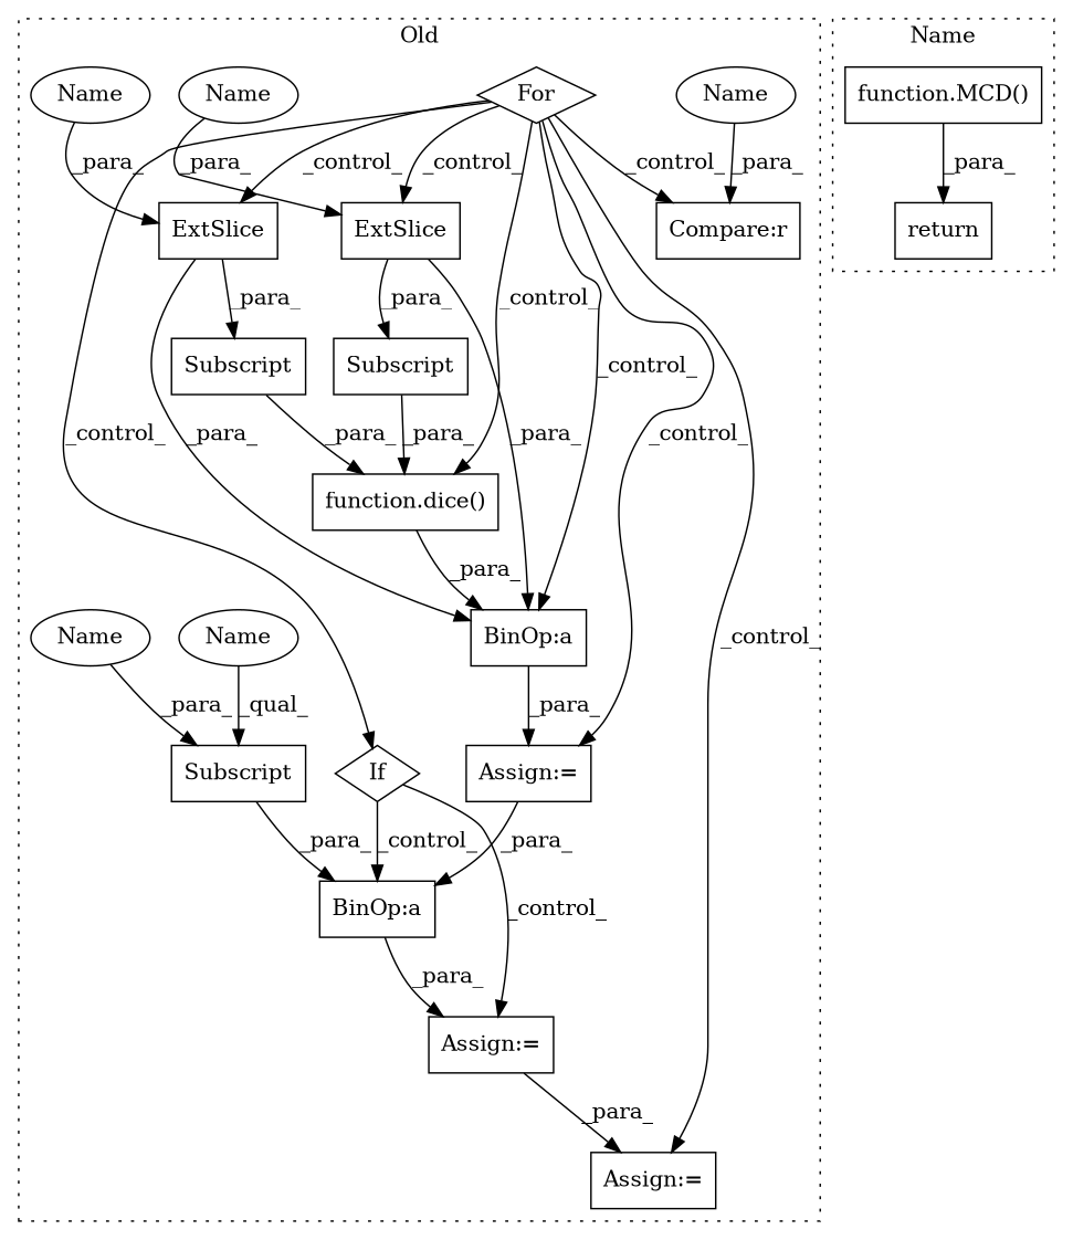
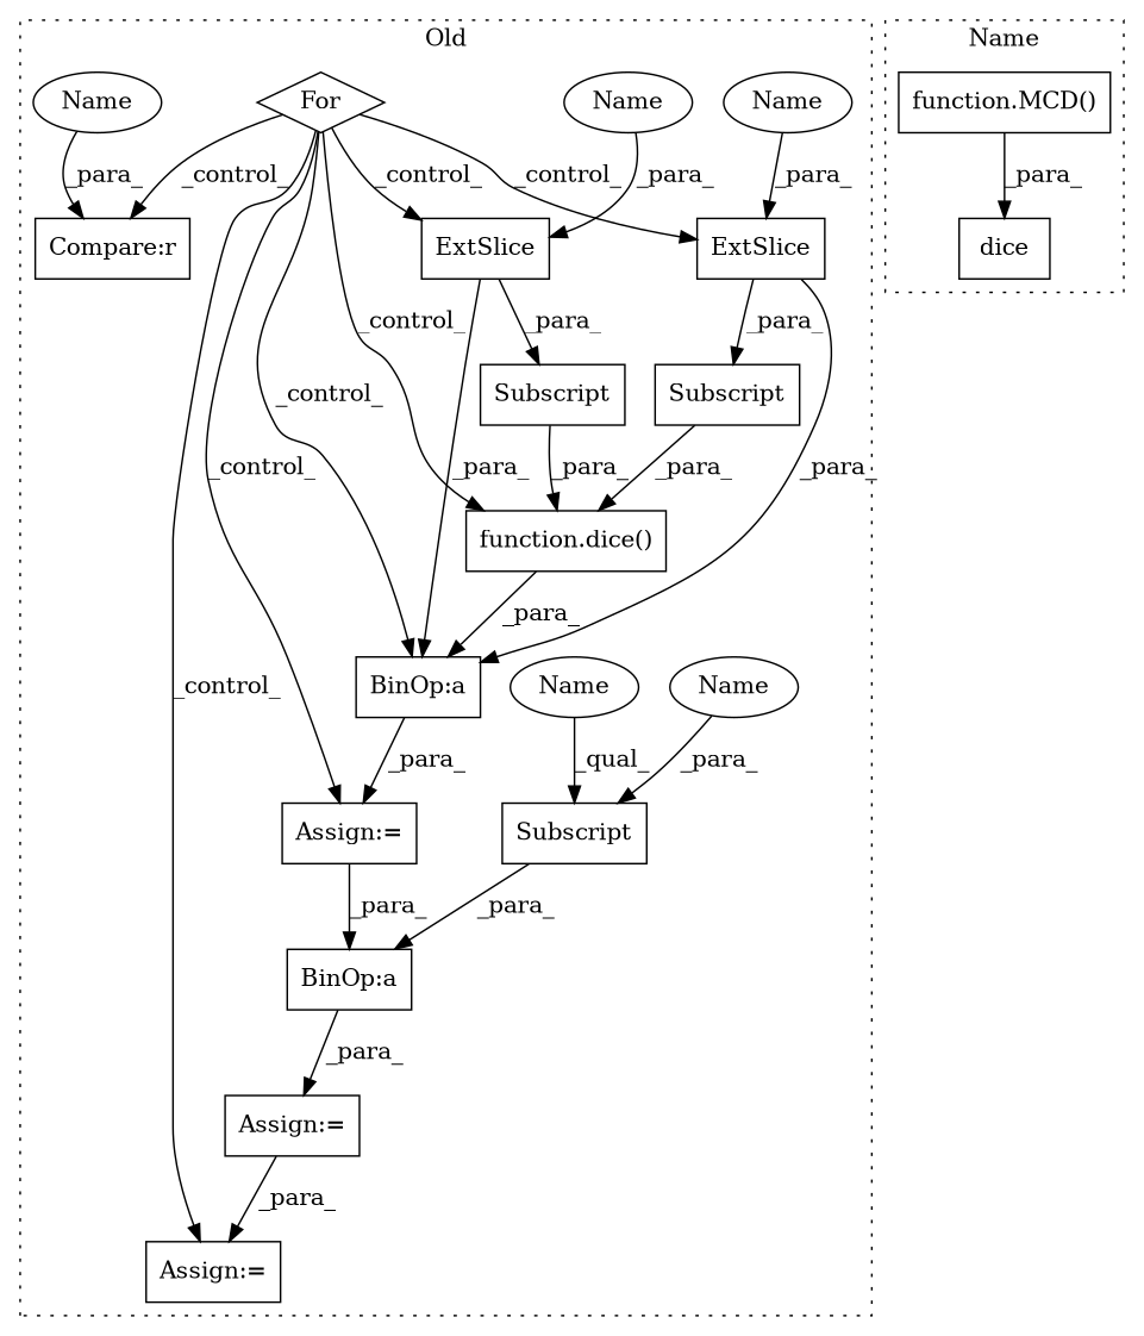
  digraph {
    node [a=87 l=3 s=4512 shape=box]
    n1 [a=63 l="10,0" label=Subscript s="4581,0"]
    n2 [a=82 label="BinOp:a" s=4578]
-   n3 [a=96 label=If s=4509 shape=diamond]
    n4 [a=107 l="4,29" label=For s="4225,4274" shape=diamond]
    n5 [a=75 l="5,1" label="function.dice()" s="4317,4350"]
    n6 [a=63 l="13,0" label=Subscript s="4337,0"]
    n7 [a=40 l=19 label="Compare:r"]
    n8 [a=63 l="13,0" label=Subscript s="4322,0"]
    n9 [a=85 l=2 label=ExtSlice s=4322]
    n10 [a=85 l=2 label=ExtSlice s=4337]
    n11 [a=68 label="Assign:=" s=4560]
    n12 [a=68 l=4 label="Assign:=" s=4613]
    n13 [a=68 label="Assign:=" s=4375]
    n14 [a=82 label="BinOp:a" s=4413]
    n15 [l=7 label=Name s=4581 shape=ellipse]
    n16 [l=7 label=Name shape=ellipse]
    n17 [l=1 label=Name s=4589 shape=ellipse]
    n18 [l=1 label=Name s=4328 shape=ellipse]
    n19 [l=1 label=Name s=4343 shape=ellipse]
    n20 [a=75 l="4,1" label="function.MCD()" s="3988,4064"]
-   n21 [a=93 l=7 label=return s=3981]
+   n21 [a=93 l=7 label=dice s=3981]
    subgraph cluster_1 {
      label=Old
      style=dotted
      n1
      n2
-     n3
      n4
      n5
      n6
      n7
      n8
      n9
      n10
      n11
      n12
      n13
      n14
      n15
      n16
      n17
      n18
      n19
    }
    subgraph cluster_2 {
      label=Name
      style=dotted
      n20
      n21
    }
    n1 -> n2 [label=_para_]
    n2 -> n11 [label=_para_]
-   n3 -> n2 [label=_control_]
-   n3 -> n11 [label=_control_]
-   n4 -> n3 [label=_control_]
    n4 -> n5 [label=_control_]
    n4 -> n7 [label=_control_]
    n4 -> n9 [label=_control_]
    n4 -> n10 [label=_control_]
    n4 -> n12 [label=_control_]
    n4 -> n13 [label=_control_]
    n4 -> n14 [label=_control_]
    n5 -> n14 [label=_para_]
    n6 -> n5 [label=_para_]
    n8 -> n5 [label=_para_]
    n9 -> n8 [label=_para_]
    n9 -> n14 [label=_para_]
    n10 -> n6 [label=_para_]
    n10 -> n14 [label=_para_]
    n11 -> n12 [label=_para_]
    n13 -> n2 [label=_para_]
    n14 -> n13 [label=_para_]
    n15 -> n1 [label=_qual_]
    n16 -> n7 [label=_para_]
    n17 -> n1 [label=_para_]
    n18 -> n9 [label=_para_]
    n19 -> n10 [label=_para_]
    n20 -> n21 [label=_para_]
  }
